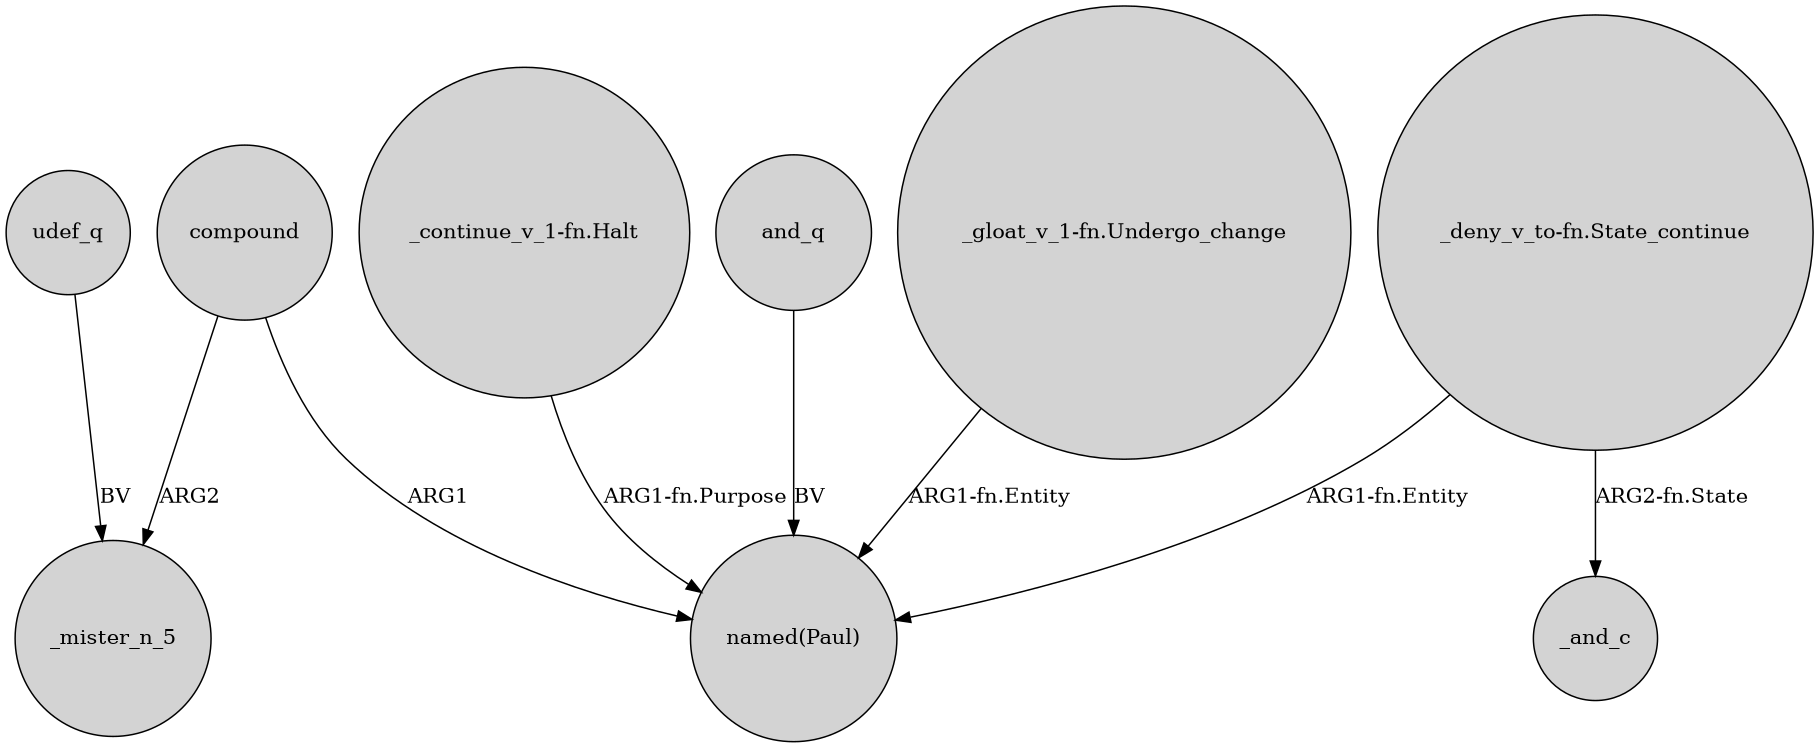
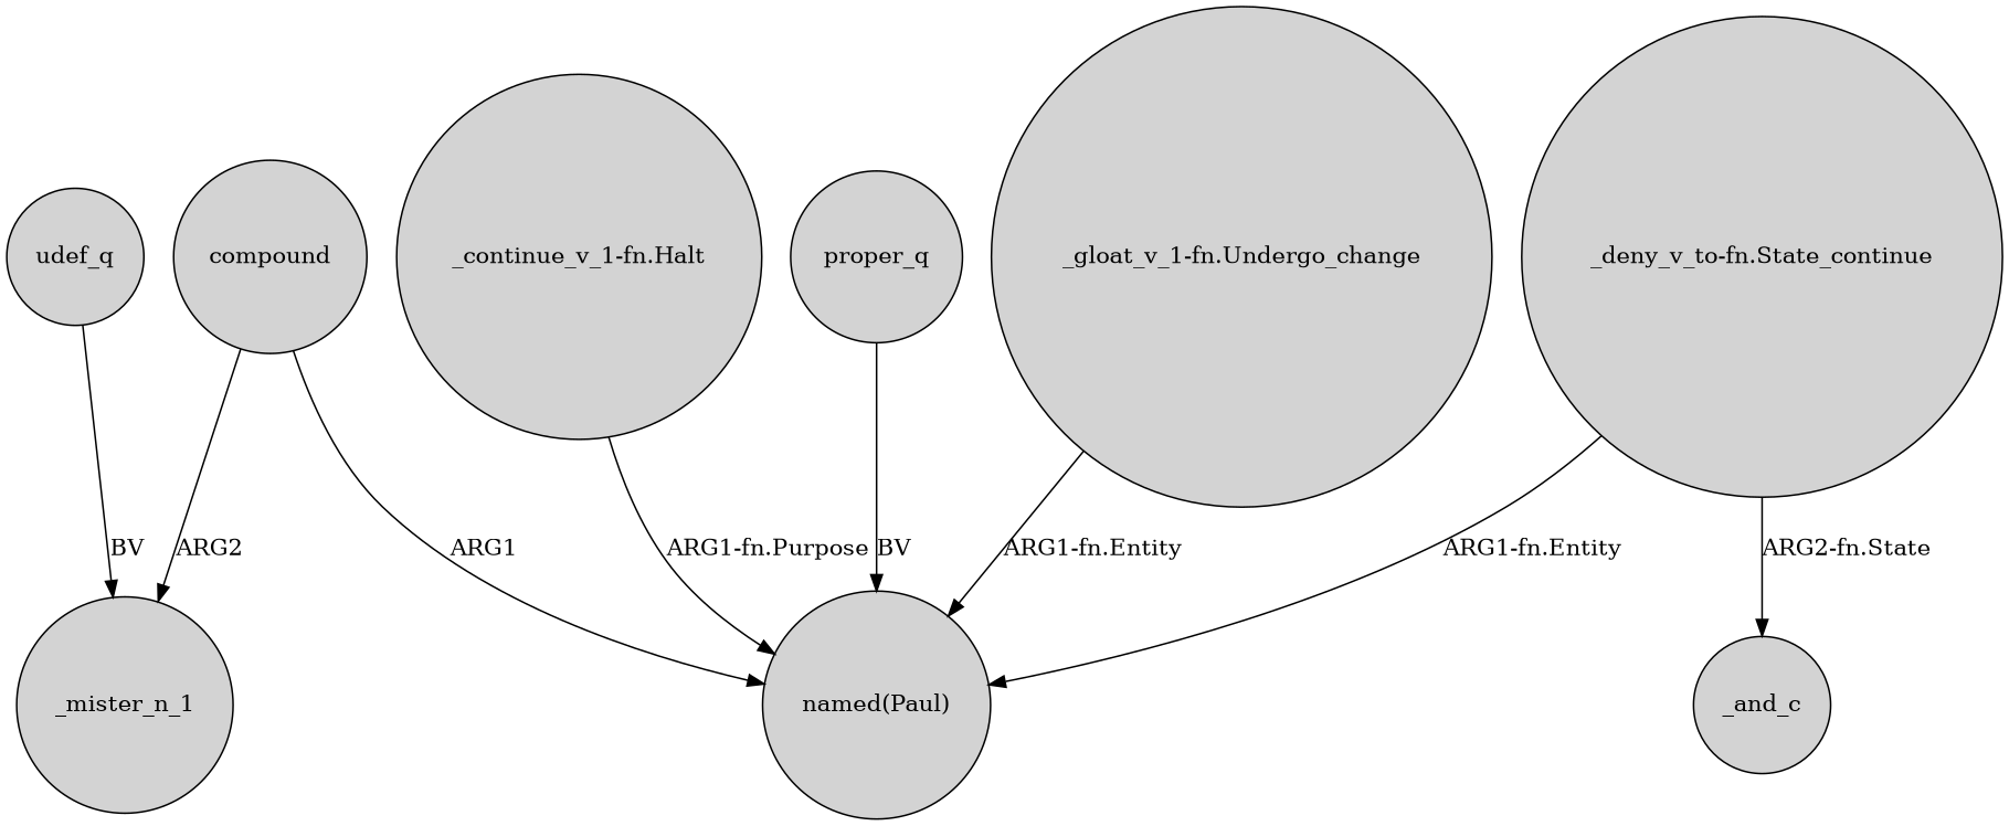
  digraph {
    node [shape=circle style=filled]
    n1 [label="_continue_v_1-fn.Halt"]
    "named(Paul)"
    compound
-   _mister_n_1 [label=_mister_n_5]
+   _mister_n_1
    udef_q
    "_deny_v_to-fn.State_continue"
    _and_c
-   proper_q [label=and_q]
+   proper_q
    "_gloat_v_1-fn.Undergo_change"
    n1 -> "named(Paul)" [label="ARG1-fn.Purpose"]
    compound -> "named(Paul)" [label=ARG1]
    compound -> _mister_n_1 [label=ARG2]
    udef_q -> _mister_n_1 [label=BV]
    "_deny_v_to-fn.State_continue" -> "named(Paul)" [label="ARG1-fn.Entity"]
    "_deny_v_to-fn.State_continue" -> _and_c [label="ARG2-fn.State"]
    proper_q -> "named(Paul)" [label=BV]
    "_gloat_v_1-fn.Undergo_change" -> "named(Paul)" [label="ARG1-fn.Entity"]
  }
